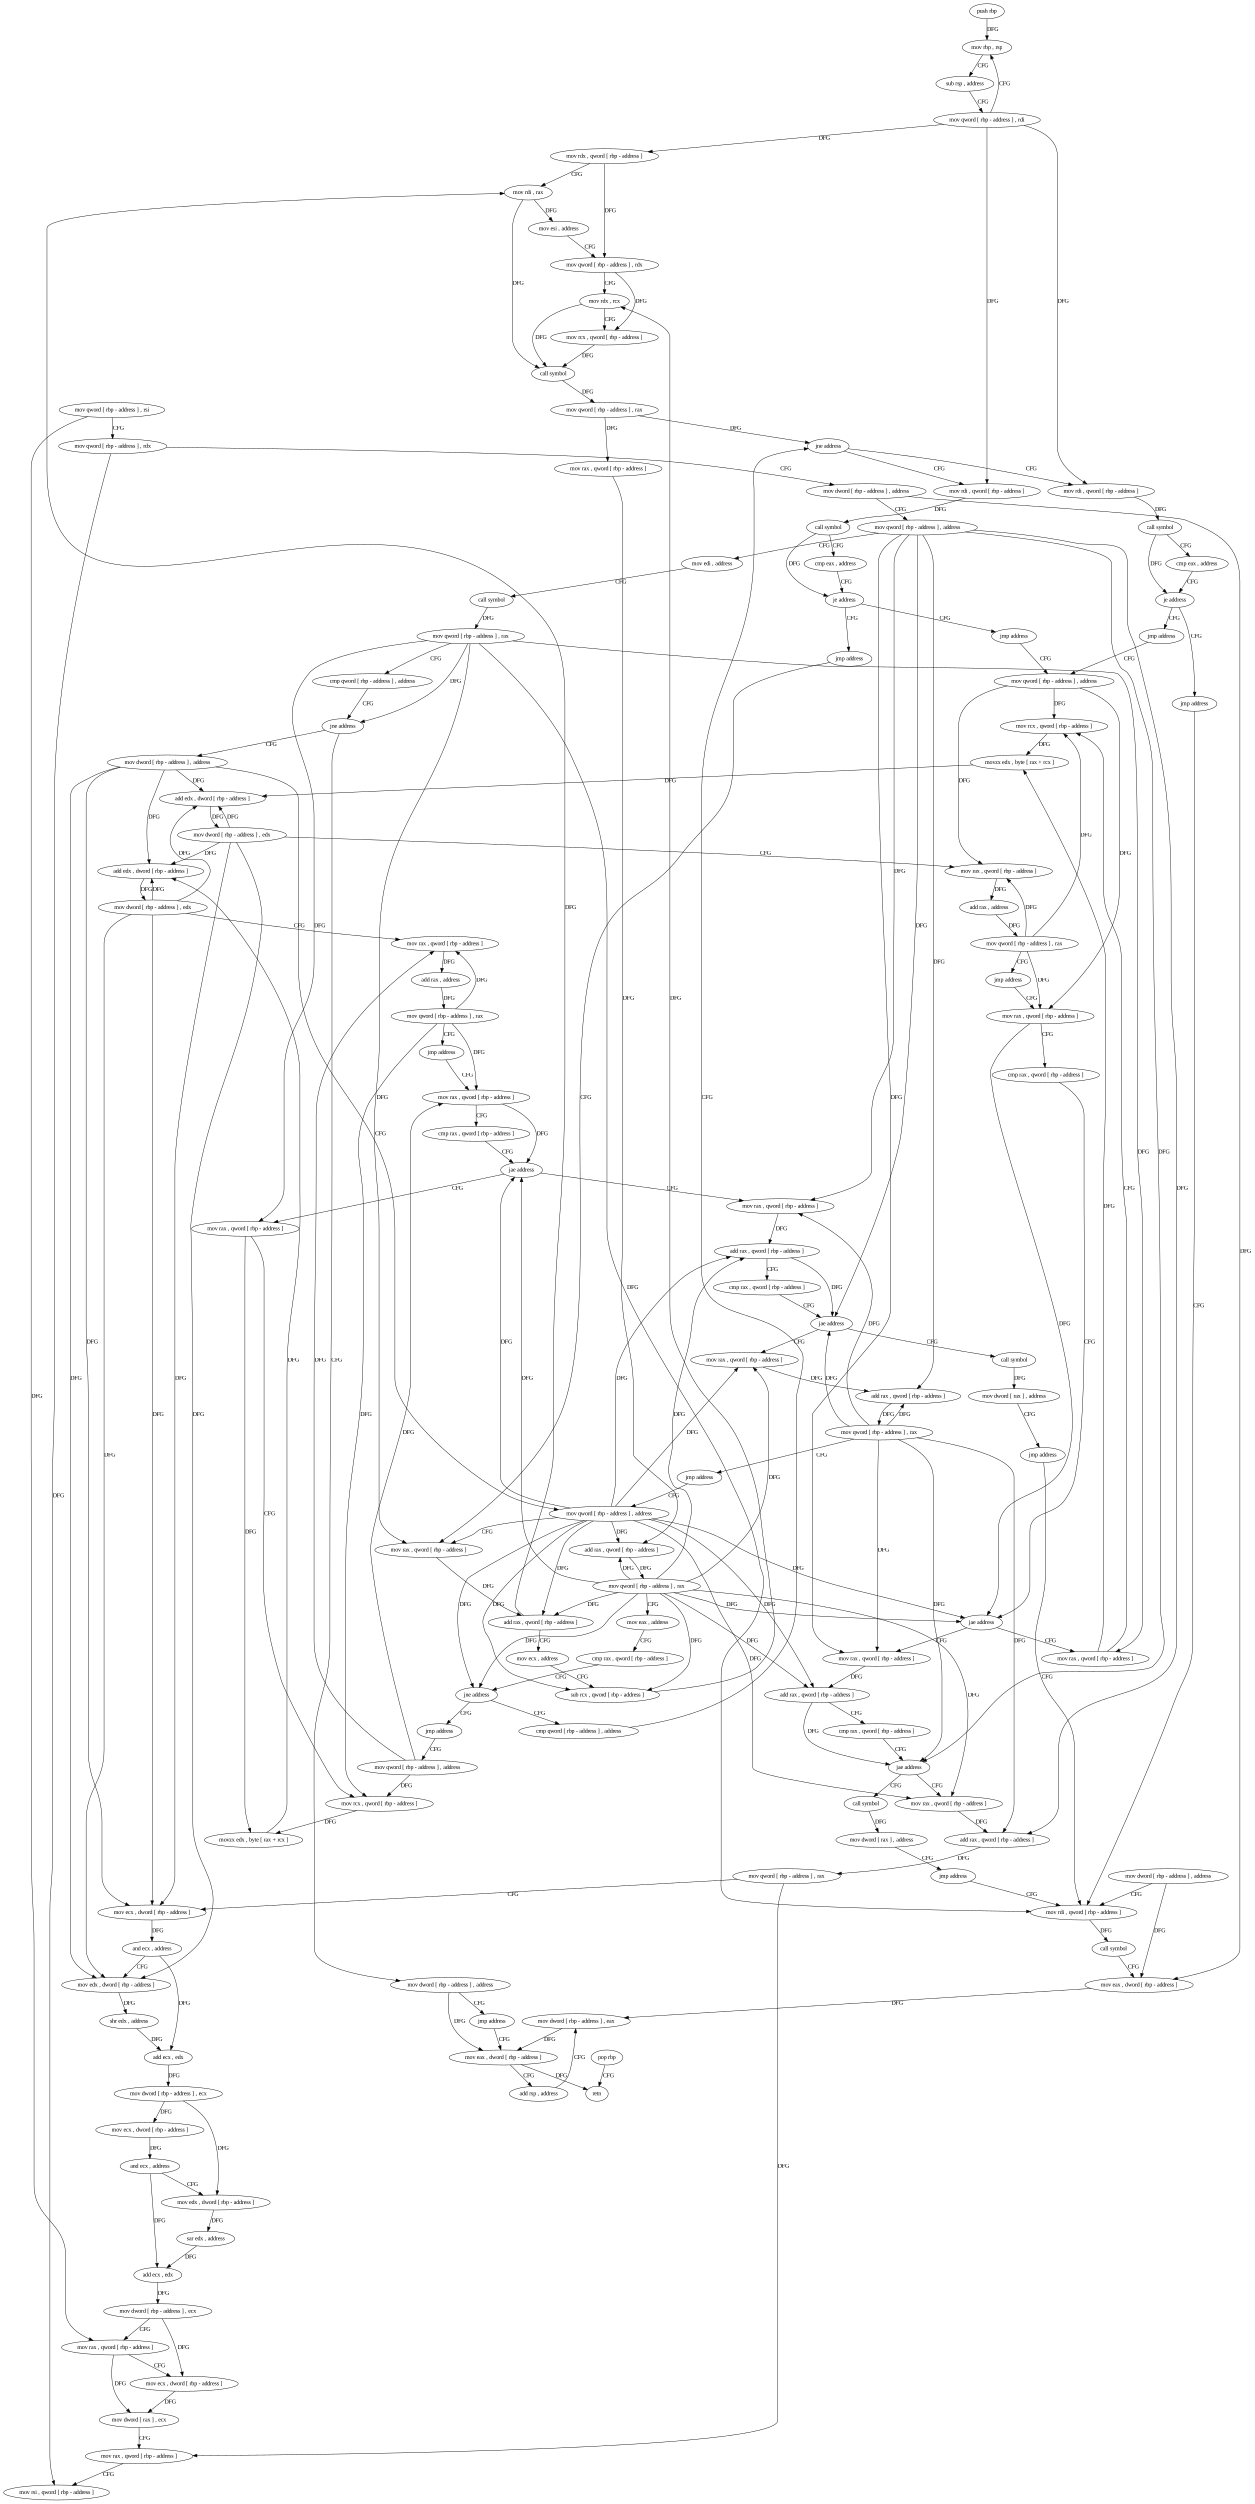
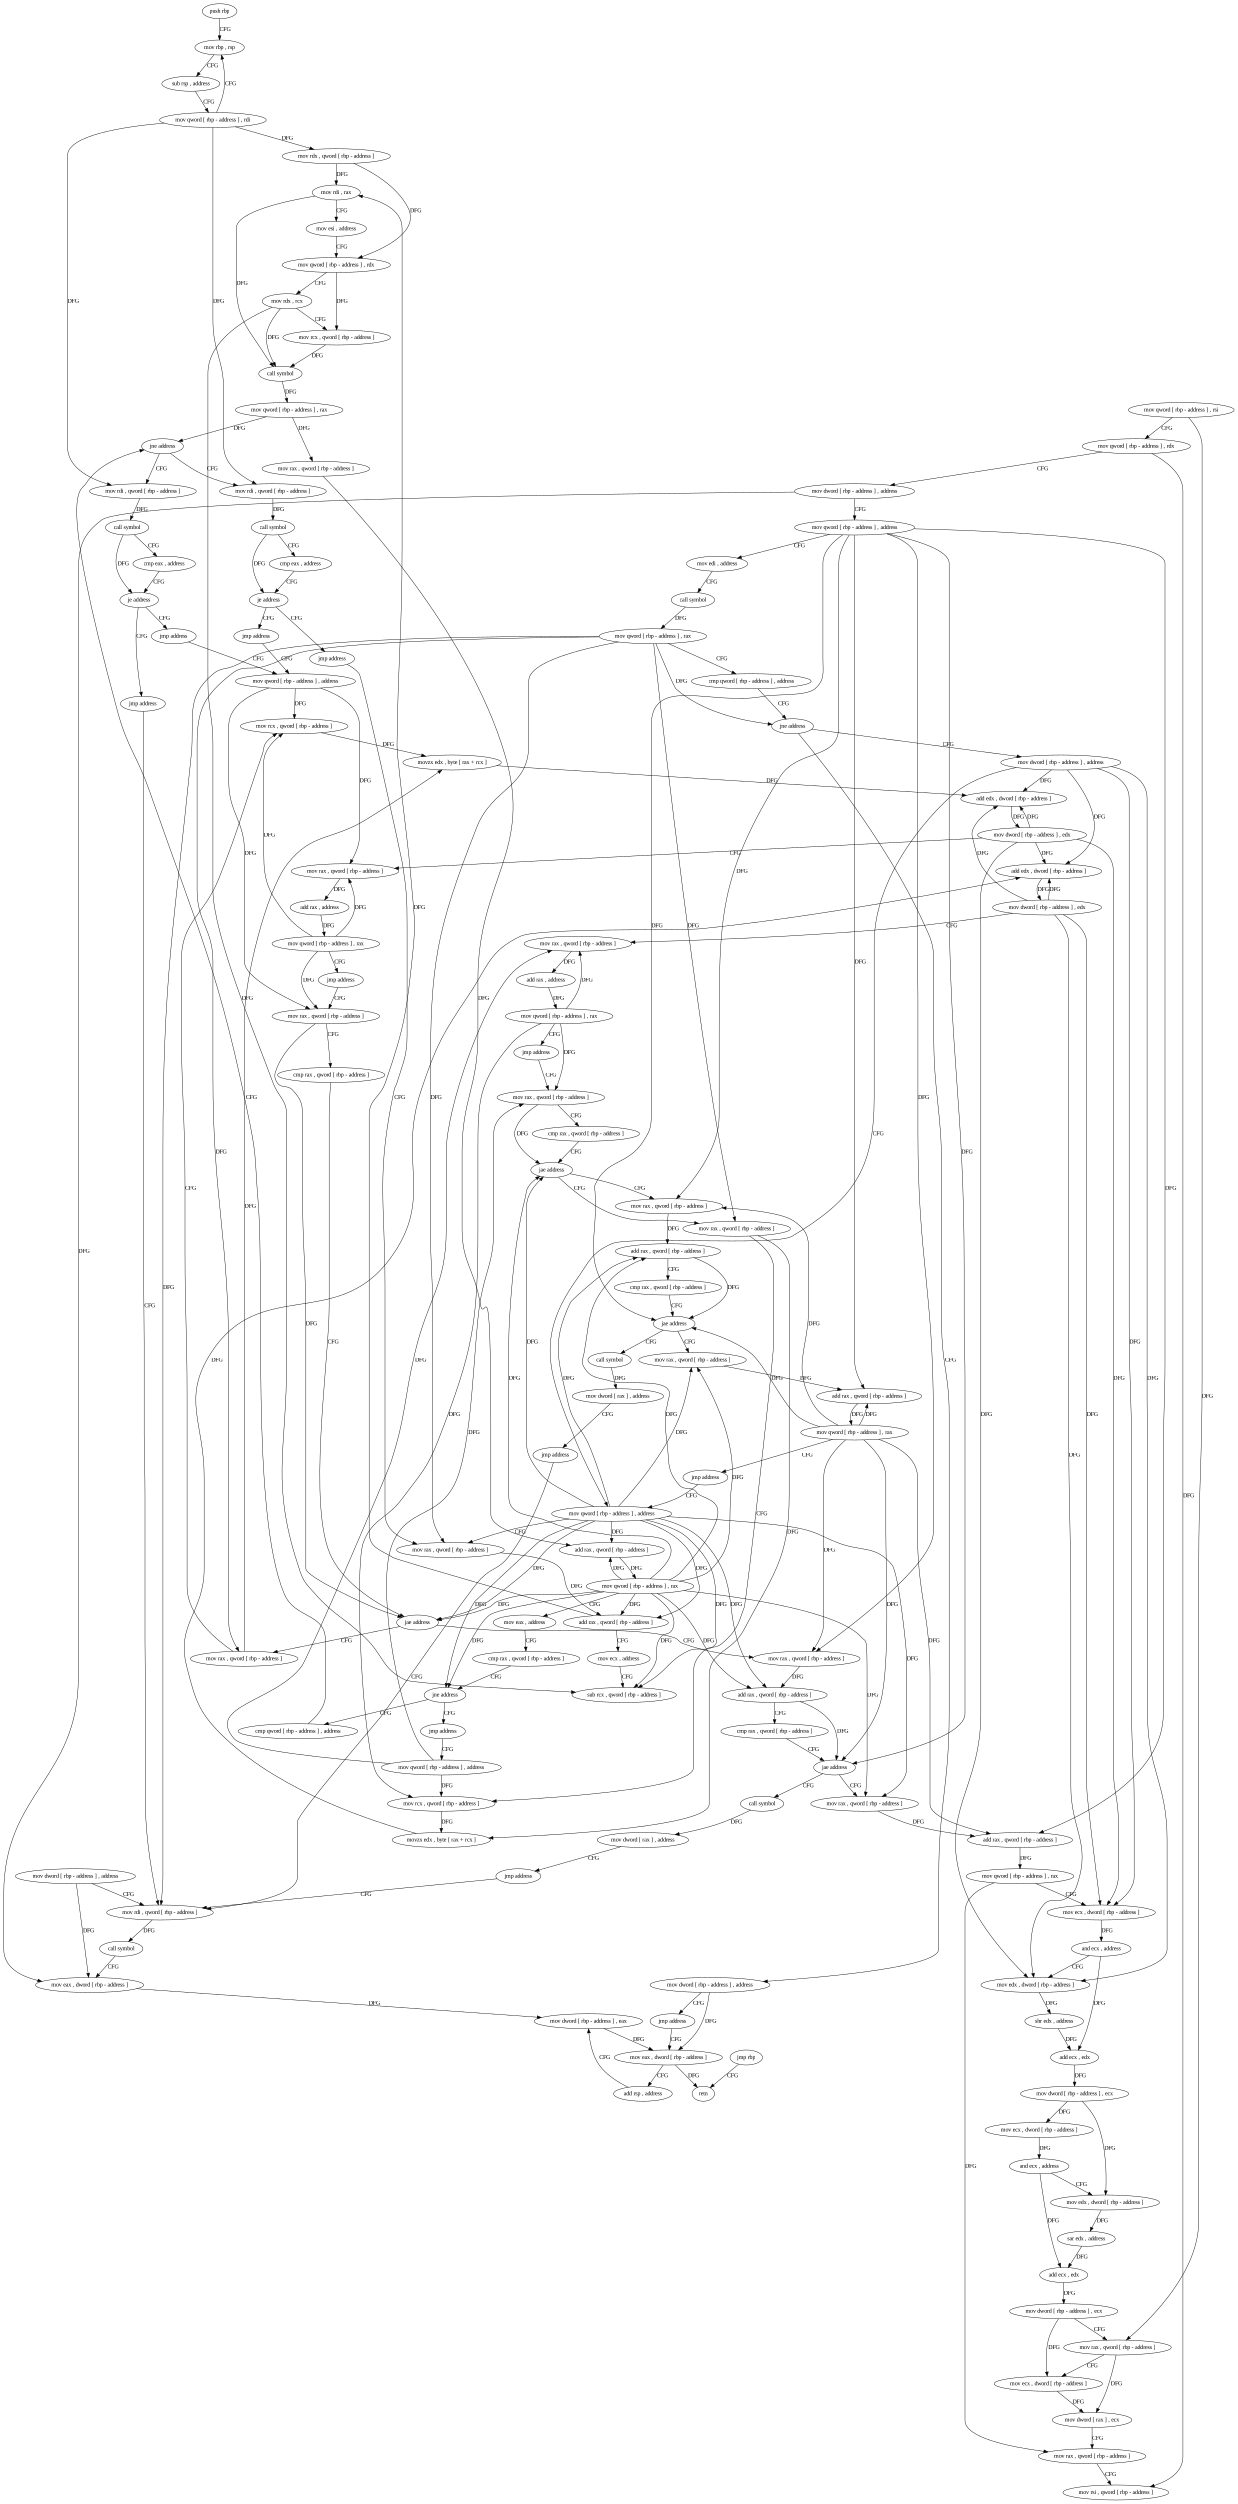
  digraph {
    fontname="Liberation Serif"
    node [fontname="Liberation Serif"]
    edge [fontname="Liberation Serif"]
    n1 [label="push rbp"]
    n2 [label="mov rbp , rsp"]
    n3 [label="sub rsp , address"]
    n4 [label="mov qword [ rbp - address ] , rdi"]
    n5 [label="mov rdi , qword [ rbp - address ]"]
    n6 [label="mov rdi , qword [ rbp - address ]"]
    n7 [label="mov rdx , qword [ rbp - address ]"]
    n8 [label="mov qword [ rbp - address ] , rsi"]
    n9 [label="mov qword [ rbp - address ] , rdx"]
    n10 [label="mov rax , qword [ rbp - address ]"]
    n11 [label="call symbol"]
    n12 [label="call symbol"]
    n13 [label="mov rdi , rax"]
    n14 [label="mov qword [ rbp - address ] , rdx"]
    n15 [label="mov dword [ rbp - address ] , address"]
    n16 [label="mov rsi , qword [ rbp - address ]"]
    n17 [label="mov ecx , dword [ rbp - address ]"]
    n18 [label="mov dword [ rax ] , ecx"]
    n19 [label="mov qword [ rbp - address ] , address"]
    n20 [label="mov eax , dword [ rbp - address ]"]
    n21 [label="mov edi , address"]
    n22 [label="mov rax , qword [ rbp - address ]"]
    n23 [label="jae address"]
    n24 [label="add rax , qword [ rbp - address ]"]
    n25 [label="mov rax , qword [ rbp - address ]"]
    n26 [label="jae address"]
    n27 [label="add rax , qword [ rbp - address ]"]
    n28 [label="mov dword [ rbp - address ] , eax"]
    n29 [label="call symbol"]
    n30 [label="add rax , qword [ rbp - address ]"]
    n31 [label="mov rax , qword [ rbp - address ]"]
    n32 [label="call symbol"]
    n33 [label="mov qword [ rbp - address ] , rax"]
    n34 [label="add rax , qword [ rbp - address ]"]
    n35 [label="mov rax , qword [ rbp - address ]"]
    n36 [label="call symbol"]
    n37 [label="mov qword [ rbp - address ] , rax"]
    n38 [label="mov qword [ rbp - address ] , rax"]
    n39 [label="cmp qword [ rbp - address ] , address"]
    n40 [label="jne address"]
    n41 [label="mov rax , qword [ rbp - address ]"]
    n42 [label="mov rdi , qword [ rbp - address ]"]
    n43 [label="mov rax , qword [ rbp - address ]"]
    n44 [label="mov rax , qword [ rbp - address ]"]
    n45 [label="mov dword [ rbp - address ] , address"]
    n46 [label="mov dword [ rbp - address ] , address"]
    n47 [label="add rax , qword [ rbp - address ]"]
    n48 [label="call symbol"]
    n49 [label="mov rcx , qword [ rbp - address ]"]
    n50 [label="movzx edx , byte [ rax + rcx ]"]
    n51 [label="mov rcx , qword [ rbp - address ]"]
    n52 [label="movzx edx , byte [ rax + rcx ]"]
    n53 [label="mov qword [ rbp - address ] , address"]
    n54 [label="add edx , dword [ rbp - address ]"]
    n55 [label="add edx , dword [ rbp - address ]"]
    n56 [label="mov ecx , dword [ rbp - address ]"]
    n57 [label="mov edx , dword [ rbp - address ]"]
    n58 [label="jmp address"]
    n59 [label="mov eax , dword [ rbp - address ]"]
    n60 [label="sub rcx , qword [ rbp - address ]"]
    n61 [label="add rax , qword [ rbp - address ]"]
    n62 [label="jne address"]
    n63 [label="jae address"]
    n64 [label="jae address"]
    n65 [label="mov dword [ rbp - address ] , edx"]
    n66 [label="mov dword [ rbp - address ] , edx"]
    n67 [label="and ecx , address"]
    n68 [label="shr edx , address"]
    n69 [label="add rsp , address"]
    n70 [label=retn]
    n71 [label="cmp rax , qword [ rbp - address ]"]
    n72 [label="mov ecx , address"]
    n73 [label="mov rdx , rcx"]
    n74 [label="mov qword [ rbp - address ] , rax"]
    n75 [label="cmp qword [ rbp - address ] , address"]
    n76 [label="jmp address"]
    n77 [label="cmp rax , qword [ rbp - address ]"]
    n78 [label="jne address"]
    n79 [label="cmp eax , address"]
    n80 [label="je address"]
    n81 [label="cmp eax , address"]
    n82 [label="je address"]
    n83 [label="mov qword [ rbp - address ] , address"]
    n84 [label="mov rax , qword [ rbp - address ]"]
    n85 [label="mov rax , qword [ rbp - address ]"]
    n86 [label="cmp rax , qword [ rbp - address ]"]
    n87 [label="add rax , address"]
-   n88 [label="pop rbp"]
+   n88 [label="jmp rbp"]
    n89 [label="jmp address"]
    n90 [label="jmp address"]
    n91 [label="mov qword [ rbp - address ] , address"]
    n92 [label="mov rax , qword [ rbp - address ]"]
    n93 [label="mov rax , qword [ rbp - address ]"]
    n94 [label="jmp address"]
    n95 [label="jmp address"]
    n96 [label="cmp rax , qword [ rbp - address ]"]
    n97 [label="add rax , address"]
    n98 [label="mov dword [ rax ] , address"]
    n99 [label="jmp address"]
    n100 [label="mov qword [ rbp - address ] , rax"]
    n101 [label="jmp address"]
    n102 [label="mov esi , address"]
    n103 [label="call symbol"]
    n104 [label="mov rcx , qword [ rbp - address ]"]
    n105 [label="mov qword [ rbp - address ] , rax"]
    n106 [label="mov rax , qword [ rbp - address ]"]
    n107 [label="mov eax , address"]
    n108 [label="cmp rax , qword [ rbp - address ]"]
    n109 [label="jmp address"]
    n110 [label="mov dword [ rax ] , address"]
    n111 [label="jmp address"]
    n112 [label="mov qword [ rbp - address ] , rax"]
    n113 [label="jmp address"]
    n114 [label="mov rax , qword [ rbp - address ]"]
    n115 [label="add ecx , edx"]
    n116 [label="mov dword [ rbp - address ] , ecx"]
    n117 [label="mov ecx , dword [ rbp - address ]"]
    n118 [label="mov edx , dword [ rbp - address ]"]
    n119 [label="and ecx , address"]
    n120 [label="sar edx , address"]
    n121 [label="add ecx , edx"]
    n122 [label="mov dword [ rbp - address ] , ecx"]
    n123 [label="mov dword [ rbp - address ] , address"]
-   n1 -> n2 [label=DFG]
+   n1 -> n2 [label=CFG]
    n2 -> n3 [label=CFG]
    n3 -> n4 [label=CFG]
    n4 -> n2 [label=CFG]
    n4 -> n5 [label=DFG]
    n4 -> n6 [label=DFG]
    n4 -> n7 [label=DFG]
    n5 -> n11 [label=DFG]
    n6 -> n12 [label=DFG]
-   n7 -> n13 [label=CFG]
+   n7 -> n13 [label=DFG]
    n7 -> n14 [label=DFG]
    n8 -> n9 [label=CFG]
    n8 -> n10 [label=DFG]
    n9 -> n15 [label=CFG]
    n9 -> n16 [label=DFG]
    n10 -> n17 [label=CFG]
    n10 -> n18 [label=DFG]
    n11 -> n79 [label=CFG]
    n11 -> n80 [label=DFG]
    n12 -> n81 [label=CFG]
    n12 -> n82 [label=DFG]
-   n13 -> n102 [label=DFG]
+   n13 -> n102 [label=CFG]
    n13 -> n103 [label=DFG]
    n14 -> n73 [label=CFG]
    n14 -> n104 [label=DFG]
    n15 -> n19 [label=CFG]
    n15 -> n20 [label=DFG]
    n17 -> n18 [label=DFG]
    n18 -> n114 [label=CFG]
    n19 -> n21 [label=CFG]
    n19 -> n22 [label=DFG]
    n19 -> n23 [label=DFG]
    n19 -> n24 [label=DFG]
    n19 -> n25 [label=DFG]
    n19 -> n26 [label=DFG]
    n19 -> n27 [label=DFG]
    n20 -> n28 [label=DFG]
    n21 -> n29 [label=CFG]
    n22 -> n30 [label=DFG]
    n23 -> n31 [label=CFG]
    n23 -> n32 [label=CFG]
    n24 -> n33 [label=DFG]
    n25 -> n34 [label=DFG]
    n26 -> n35 [label=CFG]
    n26 -> n36 [label=CFG]
    n27 -> n37 [label=DFG]
    n28 -> n59 [label=DFG]
    n29 -> n38 [label=DFG]
    n30 -> n23 [label=DFG]
    n30 -> n71 [label=CFG]
    n31 -> n24 [label=DFG]
    n32 -> n98 [label=DFG]
    n33 -> n22 [label=DFG]
    n33 -> n23 [label=DFG]
    n33 -> n24 [label=DFG]
    n33 -> n25 [label=DFG]
    n33 -> n26 [label=DFG]
    n33 -> n27 [label=DFG]
    n33 -> n109 [label=CFG]
    n34 -> n26 [label=DFG]
    n34 -> n77 [label=CFG]
    n35 -> n27 [label=DFG]
    n36 -> n110 [label=DFG]
    n37 -> n56 [label=CFG]
    n37 -> n114 [label=DFG]
    n38 -> n39 [label=CFG]
    n38 -> n40 [label=DFG]
    n38 -> n41 [label=DFG]
    n38 -> n42 [label=DFG]
    n38 -> n43 [label=DFG]
    n38 -> n44 [label=DFG]
    n39 -> n40 [label=CFG]
    n40 -> n45 [label=CFG]
    n40 -> n46 [label=CFG]
    n41 -> n47 [label=DFG]
    n42 -> n48 [label=DFG]
    n43 -> n49 [label=CFG]
    n43 -> n50 [label=DFG]
    n44 -> n51 [label=CFG]
    n44 -> n52 [label=DFG]
    n45 -> n53 [label=CFG]
    n45 -> n54 [label=DFG]
    n45 -> n55 [label=DFG]
    n45 -> n56 [label=DFG]
    n45 -> n57 [label=DFG]
    n46 -> n58 [label=CFG]
    n46 -> n59 [label=DFG]
    n47 -> n13 [label=DFG]
    n47 -> n72 [label=CFG]
    n48 -> n20 [label=CFG]
    n49 -> n50 [label=DFG]
    n50 -> n54 [label=DFG]
    n51 -> n52 [label=DFG]
    n52 -> n55 [label=DFG]
    n53 -> n30 [label=DFG]
    n53 -> n31 [label=DFG]
    n53 -> n34 [label=DFG]
    n53 -> n35 [label=DFG]
    n53 -> n41 [label=CFG]
    n53 -> n47 [label=DFG]
    n53 -> n60 [label=DFG]
    n53 -> n61 [label=DFG]
    n53 -> n62 [label=DFG]
    n53 -> n63 [label=DFG]
    n53 -> n64 [label=DFG]
    n54 -> n65 [label=DFG]
    n55 -> n66 [label=DFG]
    n56 -> n67 [label=DFG]
    n57 -> n68 [label=DFG]
    n58 -> n59 [label=CFG]
    n59 -> n69 [label=CFG]
    n59 -> n70 [label=DFG]
-   n60 -> n73 [label=DFG]
+   n73 -> n60 [label=DFG]
    n61 -> n74 [label=DFG]
    n62 -> n75 [label=CFG]
    n62 -> n76 [label=CFG]
    n63 -> n22 [label=CFG]
    n63 -> n43 [label=CFG]
    n64 -> n25 [label=CFG]
    n64 -> n44 [label=CFG]
    n65 -> n54 [label=DFG]
    n65 -> n55 [label=DFG]
    n65 -> n56 [label=DFG]
    n65 -> n57 [label=DFG]
    n65 -> n85 [label=CFG]
    n66 -> n54 [label=DFG]
    n66 -> n55 [label=DFG]
    n66 -> n56 [label=DFG]
    n66 -> n57 [label=DFG]
    n66 -> n93 [label=CFG]
    n67 -> n57 [label=CFG]
    n67 -> n115 [label=DFG]
    n68 -> n115 [label=DFG]
    n69 -> n28 [label=CFG]
    n71 -> n23 [label=CFG]
    n72 -> n60 [label=CFG]
    n73 -> n103 [label=DFG]
    n73 -> n104 [label=CFG]
    n74 -> n30 [label=DFG]
    n74 -> n31 [label=DFG]
    n74 -> n34 [label=DFG]
    n74 -> n35 [label=DFG]
    n74 -> n47 [label=DFG]
    n74 -> n60 [label=DFG]
    n74 -> n61 [label=DFG]
    n74 -> n62 [label=DFG]
    n74 -> n63 [label=DFG]
    n74 -> n64 [label=DFG]
    n74 -> n107 [label=CFG]
    n75 -> n78 [label=CFG]
    n76 -> n83 [label=CFG]
    n77 -> n26 [label=CFG]
    n78 -> n5 [label=CFG]
    n78 -> n6 [label=CFG]
    n79 -> n80 [label=CFG]
    n80 -> n89 [label=CFG]
    n80 -> n90 [label=CFG]
    n81 -> n82 [label=CFG]
    n82 -> n94 [label=CFG]
    n82 -> n95 [label=CFG]
    n83 -> n49 [label=DFG]
    n83 -> n84 [label=DFG]
    n83 -> n85 [label=DFG]
    n84 -> n63 [label=DFG]
    n84 -> n86 [label=CFG]
    n85 -> n87 [label=DFG]
    n86 -> n63 [label=CFG]
    n87 -> n100 [label=DFG]
    n88 -> n70 [label=CFG]
    n89 -> n41 [label=CFG]
    n90 -> n91 [label=CFG]
    n91 -> n51 [label=DFG]
    n91 -> n92 [label=DFG]
    n91 -> n93 [label=DFG]
    n92 -> n64 [label=DFG]
    n92 -> n96 [label=CFG]
    n93 -> n97 [label=DFG]
    n94 -> n91 [label=CFG]
    n95 -> n42 [label=CFG]
    n96 -> n64 [label=CFG]
    n97 -> n112 [label=DFG]
    n98 -> n99 [label=CFG]
    n99 -> n42 [label=CFG]
    n100 -> n49 [label=DFG]
    n100 -> n84 [label=DFG]
    n100 -> n85 [label=DFG]
    n100 -> n101 [label=CFG]
    n101 -> n84 [label=CFG]
    n102 -> n14 [label=CFG]
    n103 -> n105 [label=DFG]
    n104 -> n103 [label=DFG]
    n105 -> n78 [label=DFG]
    n105 -> n106 [label=DFG]
    n106 -> n61 [label=DFG]
    n107 -> n108 [label=CFG]
    n108 -> n62 [label=CFG]
    n109 -> n53 [label=CFG]
    n110 -> n111 [label=CFG]
    n111 -> n42 [label=CFG]
    n112 -> n51 [label=DFG]
    n112 -> n92 [label=DFG]
    n112 -> n93 [label=DFG]
    n112 -> n113 [label=CFG]
    n113 -> n92 [label=CFG]
    n114 -> n16 [label=CFG]
    n115 -> n116 [label=DFG]
    n116 -> n117 [label=DFG]
    n116 -> n118 [label=DFG]
    n117 -> n119 [label=DFG]
    n118 -> n120 [label=DFG]
    n119 -> n118 [label=CFG]
    n119 -> n121 [label=DFG]
    n120 -> n121 [label=DFG]
    n121 -> n122 [label=DFG]
    n122 -> n10 [label=CFG]
    n122 -> n17 [label=DFG]
    n123 -> n20 [label=DFG]
    n123 -> n42 [label=CFG]
  }
